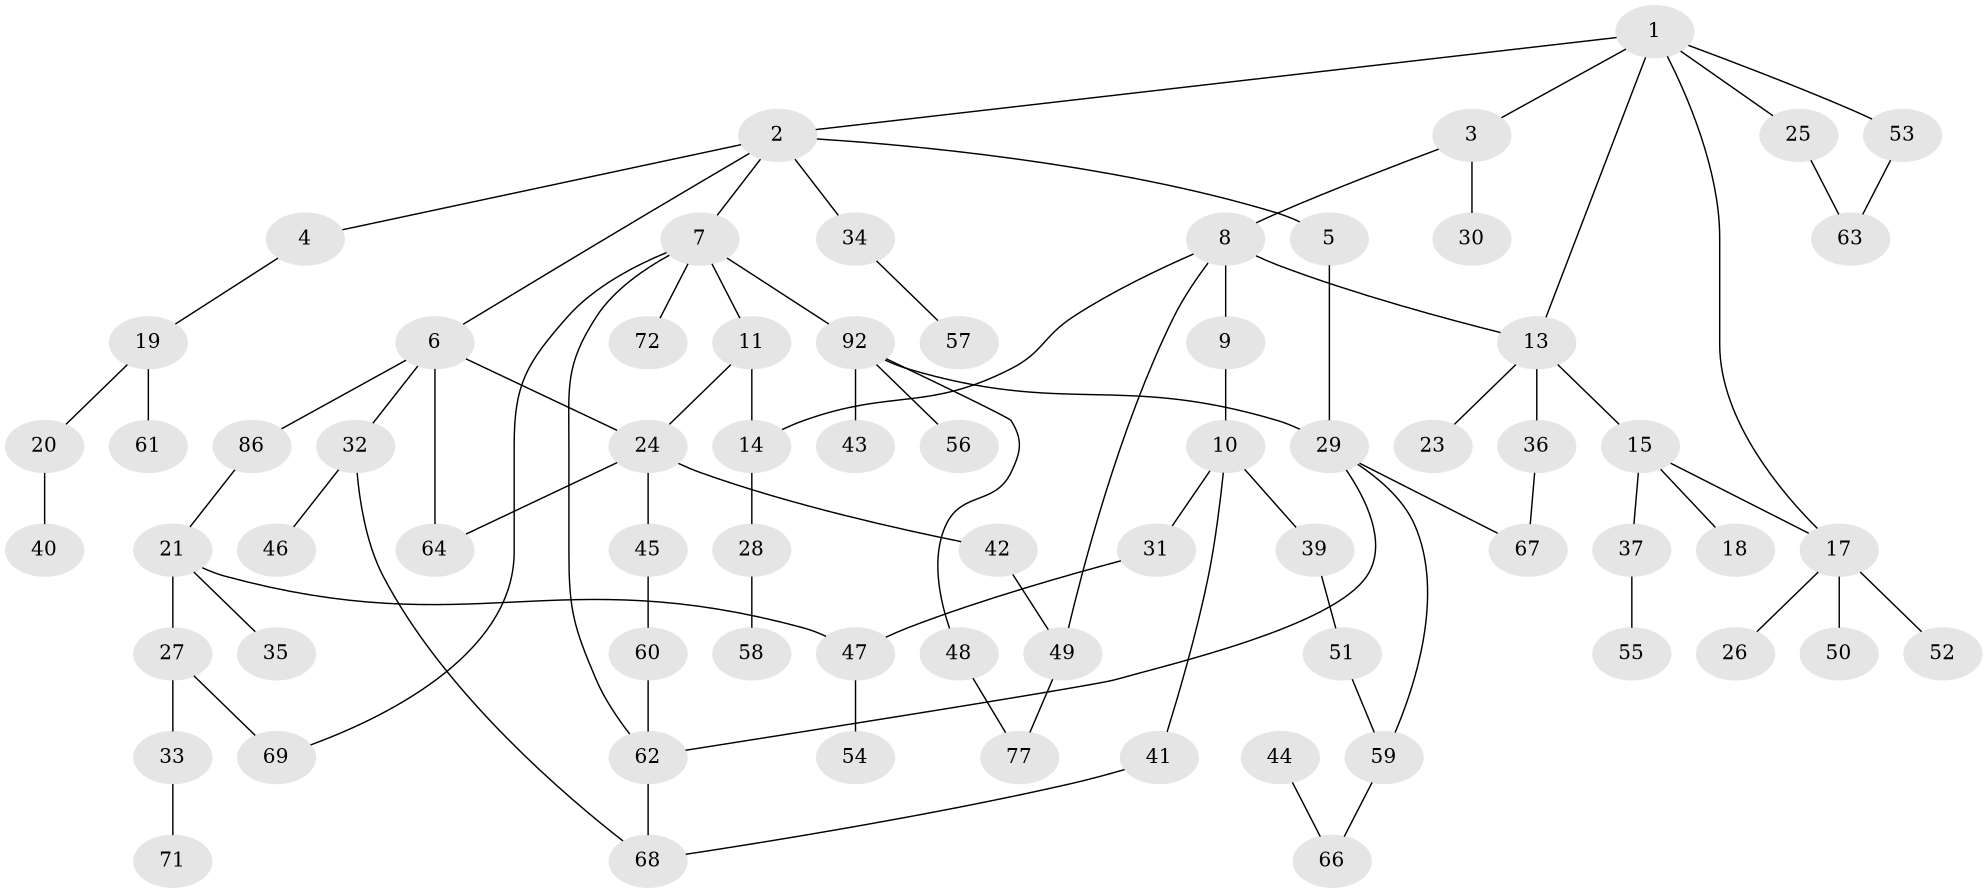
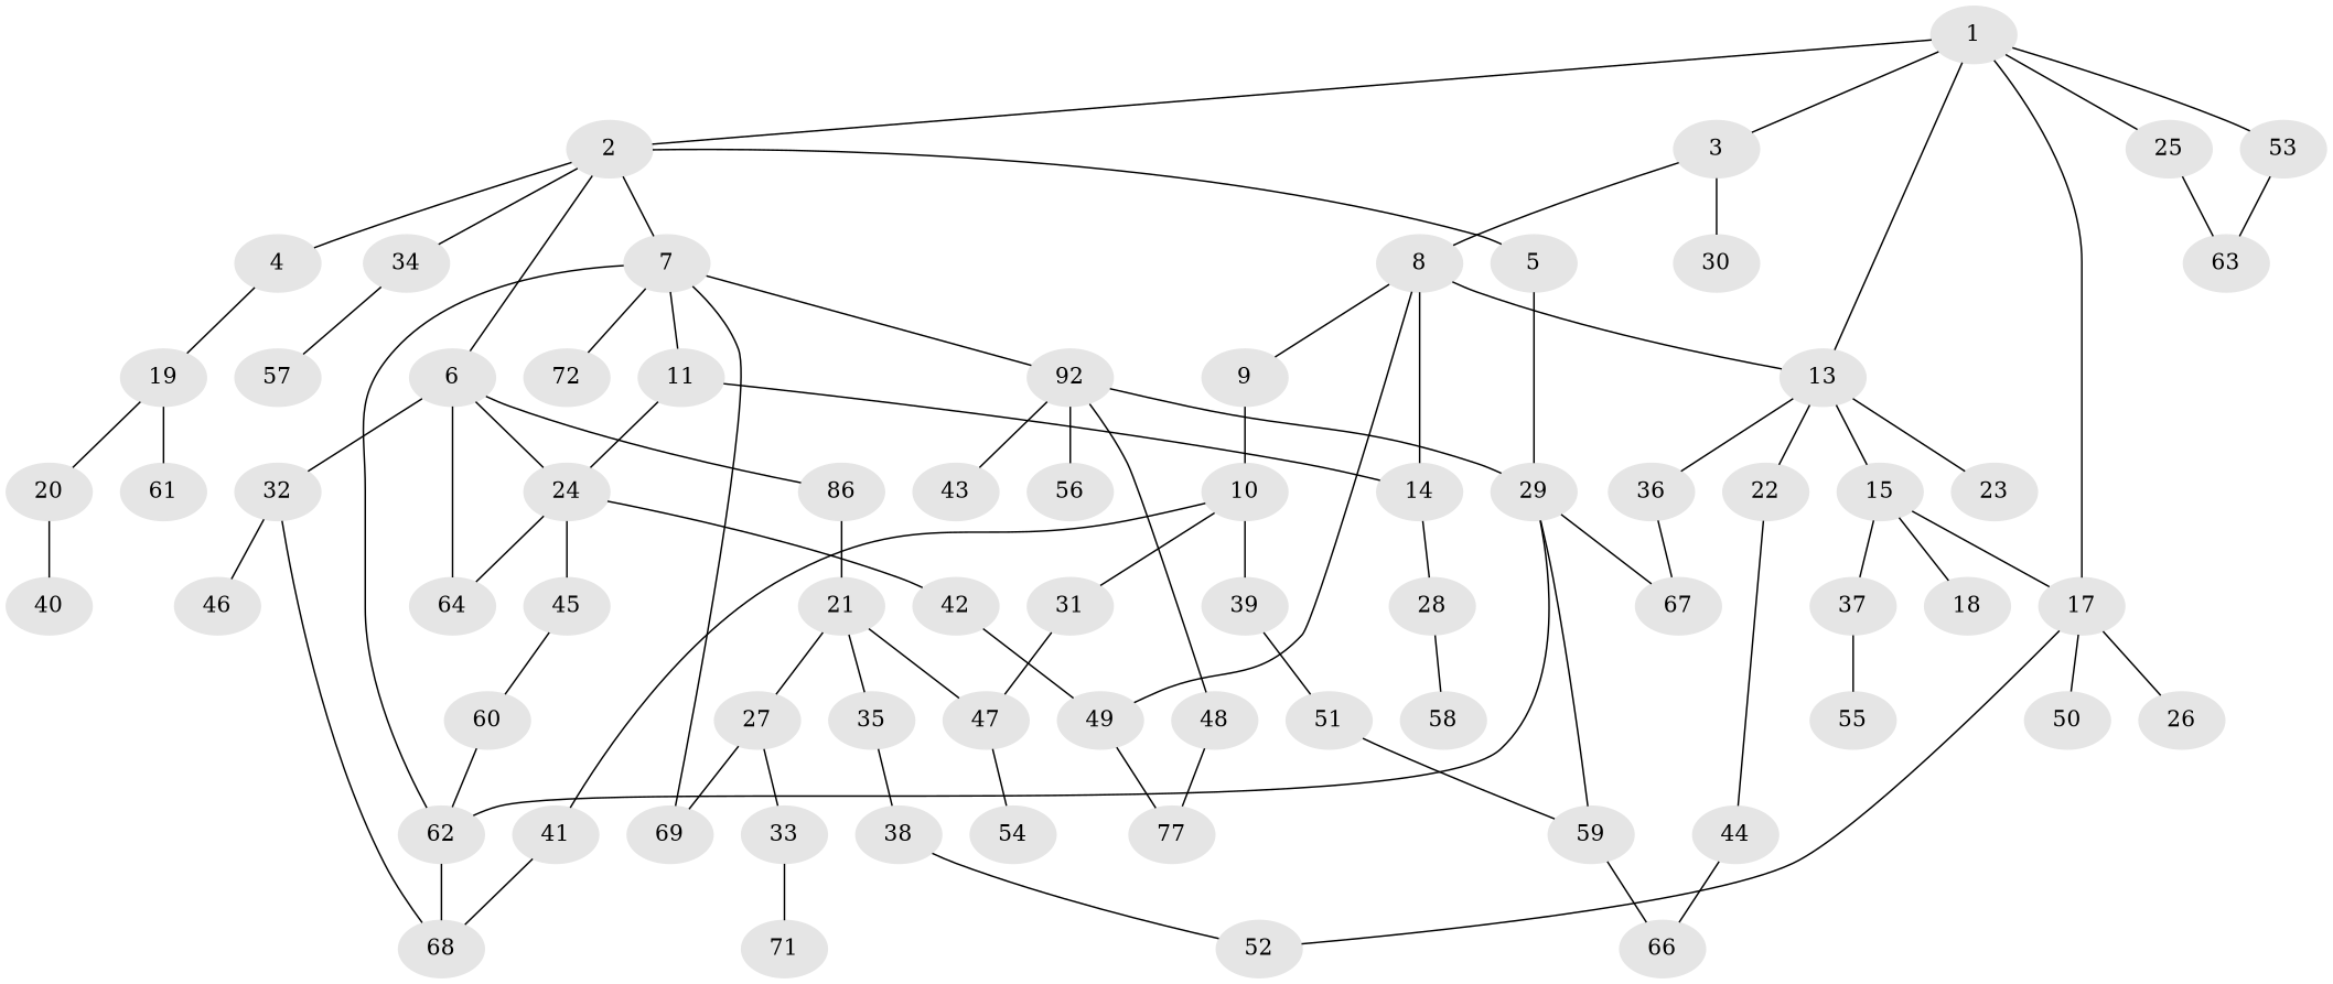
  graph {
    fontname="DejaVu Serif"
    node [color=gray90 fontname="DejaVu Serif" style=filled]
    edge [fontname="DejaVu Serif"]
    1
    2
    3
    13
    17
    25
    53
    4
    5
    6
    7
    34
    8
    30
    15
+   22
    23
    36
    26
    50
    52
    63
    19
    29
    n25 [label=86]
    24
    32
    64
    11
    n30 [label=92]
    62
    69
    72
    57
    9
    14
    49
    20
    61
    59
    67
    21
    42
    45
    46
    68
    43
    48
    56
    10
    28
    n52 [label=77]
    31
    39
    41
    47
    51
    18
    37
    44
    58
    55
    27
    35
    40
    33
+   38
    54
    66
    60
    71
    1 -- 2
    1 -- 3
    1 -- 13
    1 -- 17
    1 -- 25
    1 -- 53
    2 -- 4
    2 -- 5
    2 -- 6
    2 -- 7
    2 -- 34
    3 -- 8
    3 -- 30
    13 -- 15
+   13 -- 22
    13 -- 23
    13 -- 36
    17 -- 26
    17 -- 50
    17 -- 52
    25 -- 63
    53 -- 63
    4 -- 19
    5 -- 29
    6 -- n25
    6 -- 24
    6 -- 32
    6 -- 64
    7 -- 11
    7 -- n30
    7 -- 62
    7 -- 69
    7 -- 72
    34 -- 57
    8 -- 13
    8 -- 9
    8 -- 14
    8 -- 49
    15 -- 17
    15 -- 18
    15 -- 37
+   22 -- 44
    36 -- 67
    19 -- 20
    19 -- 61
    29 -- 62
    29 -- 59
    29 -- 67
    n25 -- 21
    24 -- 64
    24 -- 42
    24 -- 45
    32 -- 46
    32 -- 68
    11 -- 24
    11 -- 14
    n30 -- 29
    n30 -- 43
    n30 -- 48
    n30 -- 56
    62 -- 68
    9 -- 10
    14 -- 28
    49 -- n52
    20 -- 40
    59 -- 66
    21 -- 47
    21 -- 27
    21 -- 35
    42 -- 49
    45 -- 60
    48 -- n52
    10 -- 31
    10 -- 39
    10 -- 41
    28 -- 58
    31 -- 47
    39 -- 51
    41 -- 68
    47 -- 54
    51 -- 59
    37 -- 55
    44 -- 66
    27 -- 69
    27 -- 33
+   35 -- 38
    33 -- 71
+   38 -- 52
    60 -- 62
  }
